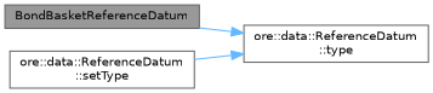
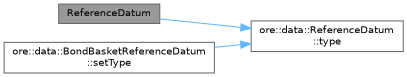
  digraph {
    rankdir=LR
    node [color=grey40 fillcolor=white fontname=Helvetica fontsize=10 shape=box style=filled]
    edge [color=steelblue1 fontname=Helvetica fontsize=10 labelfontname=Helvetica labelfontsize=10 style=solid]
-   n1 [color=gray40 fillcolor=grey60 fontcolor=black height=0.2 label=BondBasketReferenceDatum width=0.4]
+   n1 [color=gray40 fillcolor=grey60 fontcolor=black height=0.2 label=ReferenceDatum width=0.4]
    n2 [height=0.2 label="ore::data::ReferenceDatum\l::type" width=0.4]
-   n3 [height=0.2 label="ore::data::ReferenceDatum\l::setType" width=0.4]
+   n3 [height=0.2 label="ore::data::BondBasketReferenceDatum\l::setType" width=0.4]
    n1 -> n2
    n3 -> n2
  }
